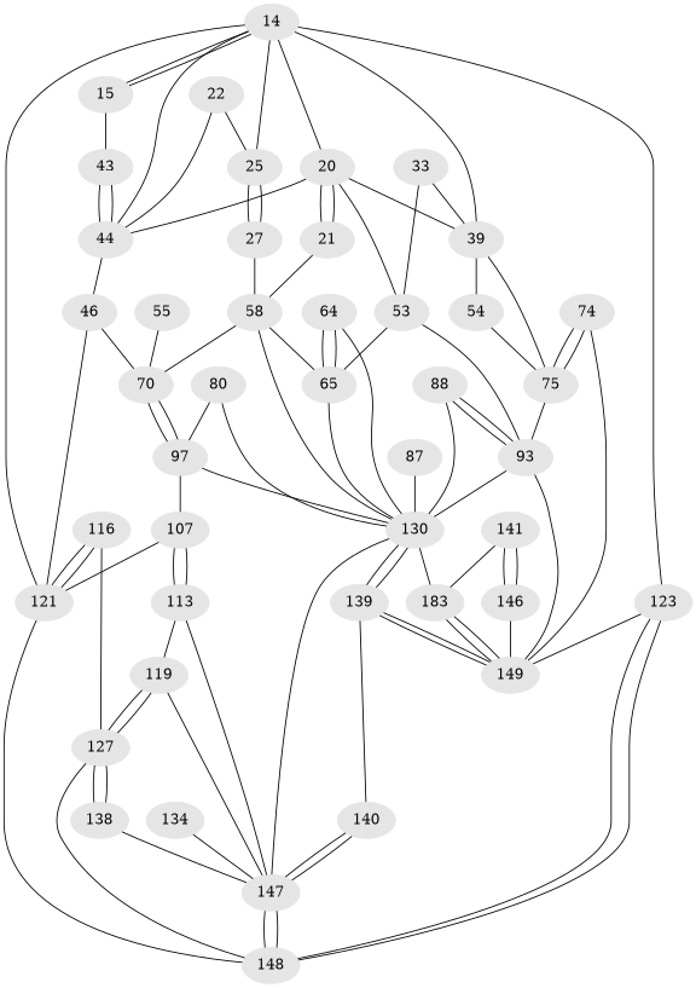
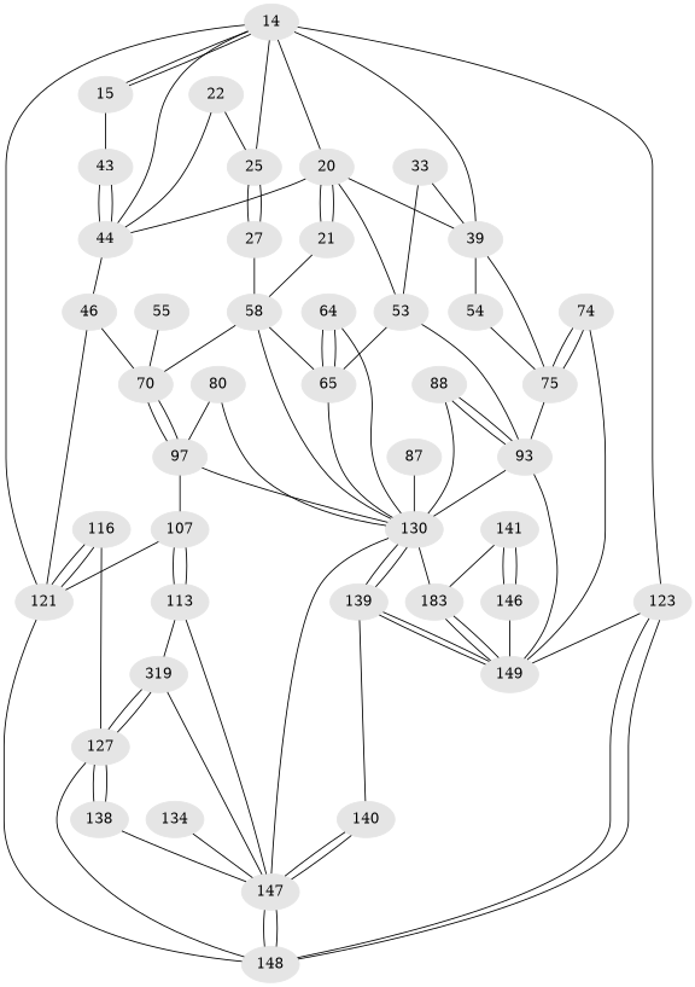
  graph {
    node [color=gray90 style=filled]
    14 [super="+13"]
    15
    20 [super="+9+16+10"]
    39 [super="+38"]
    44 [super="+24+12"]
    121 [super="+48+47+101"]
    123 [super="+84"]
    25 [super="+18+19+17"]
    43
    21
    53 [super="+34"]
    54
    75 [super="+51+73"]
    46 [super="+45+42"]
    148 [super="+126+122"]
    149 [super="+145+144+131+111+105"]
    58 [super="+35+36"]
    27 [super="+26"]
    65 [super="+31+60"]
    93 [super="+78"]
    70 [super="+69+59+56+57"]
    130 [super="+129+98+95+99"]
    22
    33
    97 [super="+96+90"]
    55
    147 [super="+137+135+118+136"]
    139
    n29 [label=183 super="+142+128+103"]
    64
    107 [super="+100+106"]
    74
    80
    87 [super="+82"]
    88
    113 [super="+112"]
-   119 [super="+114"]
+   119 [super="+114" label=319]
    127 [super="+125"]
    116
    138
    140
    134
    141
    146 [super="+132+133"]
    14 -- 15 [weight=2]
    14 -- 15
    14 -- 20
    14 -- 39 [weight=2]
    14 -- 44
    14 -- 121
    14 -- 123 [weight=2]
    14 -- 25 [weight=2]
    15 -- 43
    20 -- 39
    20 -- 44
    20 -- 21 [weight=2]
    20 -- 21
    20 -- 53
    39 -- 54
    39 -- 75
    44 -- 46 [weight=2]
    121 -- 148
    123 -- 148 [weight=2]
    123 -- 148
    123 -- 149 [weight=2]
    25 -- 27 [weight=2]
    25 -- 27
    43 -- 44 [weight=2]
    43 -- 44
    21 -- 58
    53 -- 65 [weight=2]
    53 -- 93
    54 -- 75 [weight=2]
    75 -- 93 [weight=2]
    46 -- 121
    46 -- 70 [weight=2]
    58 -- 65
    58 -- 70 [weight=2]
    58 -- 130
    27 -- 58 [weight=2]
    65 -- 130
    93 -- 149
    93 -- 130
    70 -- 97 [weight=2]
    70 -- 97
    130 -- 147
    130 -- 139
    130 -- 139
    130 -- n29 [weight=4]
    22 -- 44
    22 -- 25 [weight=2]
    33 -- 39 [weight=2]
    33 -- 53
    97 -- 130 [weight=2]
    97 -- 107 [weight=2]
    55 -- 70 [weight=3]
    147 -- 148
    147 -- 148
    139 -- 149
    139 -- 149
    139 -- 140
    n29 -- 149 [weight=2]
    n29 -- 149
    64 -- 65 [weight=2]
    64 -- 65
    64 -- 130
    107 -- 121
    107 -- 113 [weight=2]
    107 -- 113
    74 -- 75 [weight=2]
    74 -- 75
    74 -- 149
    80 -- 130
    80 -- 97 [weight=2]
    87 -- 130 [weight=5]
    88 -- 93 [weight=2]
    88 -- 93
    88 -- 130
    113 -- 147 [weight=2]
    113 -- 119
    119 -- 147
    119 -- 127 [weight=2]
    119 -- 127
    127 -- 148
    127 -- 138 [weight=2]
    127 -- 138
    116 -- 121 [weight=2]
    116 -- 121
    116 -- 127
    138 -- 147
    140 -- 147 [weight=2]
    140 -- 147
    134 -- 147 [weight=3]
    141 -- n29
    141 -- 146 [weight=2]
    141 -- 146
    146 -- 149 [weight=3]
  }
